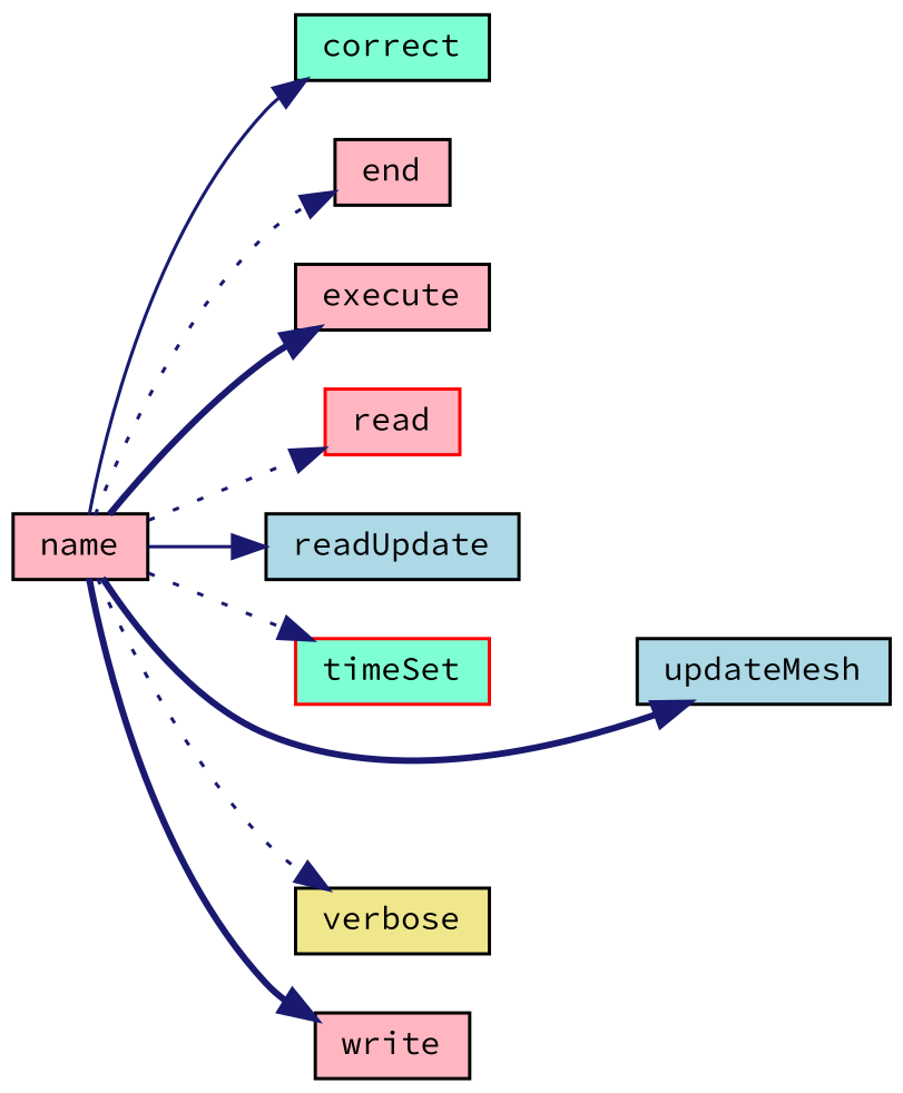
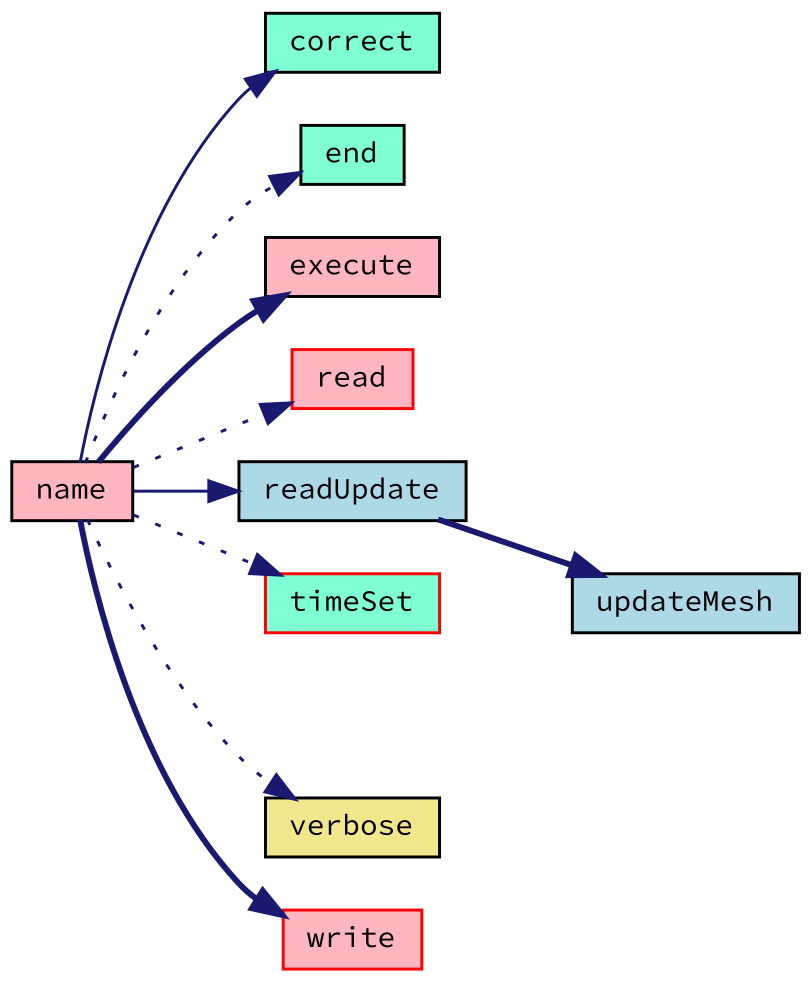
  digraph {
    fontname="Source Code Pro"
    rankdir=LR
    node [color=black fillcolor=lightpink fontname="Source Code Pro" fontsize=10 shape=record style=filled]
    edge [color=midnightblue fontname="Source Code Pro" fontsize=10 labelfontname=Helvetica labelfontsize=10 style=dotted]
    n1 [fontcolor=black height=0.2 label=name width=0.4]
    n2 [fillcolor=aquamarine height=0.2 label=correct width=0.4]
-   n3 [height=0.2 label=end width=0.4]
+   n3 [fillcolor=aquamarine height=0.2 label=end width=0.4]
    n4 [height=0.2 label=execute width=0.4]
    n5 [color=red height=0.2 label=read width=0.4]
    n6 [fillcolor=lightblue height=0.2 label=readUpdate width=0.4]
    n7 [color=red fillcolor=aquamarine height=0.2 label=timeSet width=0.4]
    n8 [fillcolor=lightblue height=0.2 label=updateMesh width=0.4]
    n9 [fillcolor=khaki height=0.2 label=verbose width=0.4]
-   n10 [height=0.2 label=write width=0.4]
+   n10 [color=red height=0.2 label=write width=0.4]
    n1 -> n2 [style=solid]
    n1 -> n3
    n1 -> n4 [style=bold]
    n1 -> n5
    n1 -> n6 [style=solid]
    n1 -> n7
-   n1 -> n8 [style=bold]
+   n6 -> n8 [style=bold]
    n1 -> n9
    n1 -> n10 [style=bold]
  }
